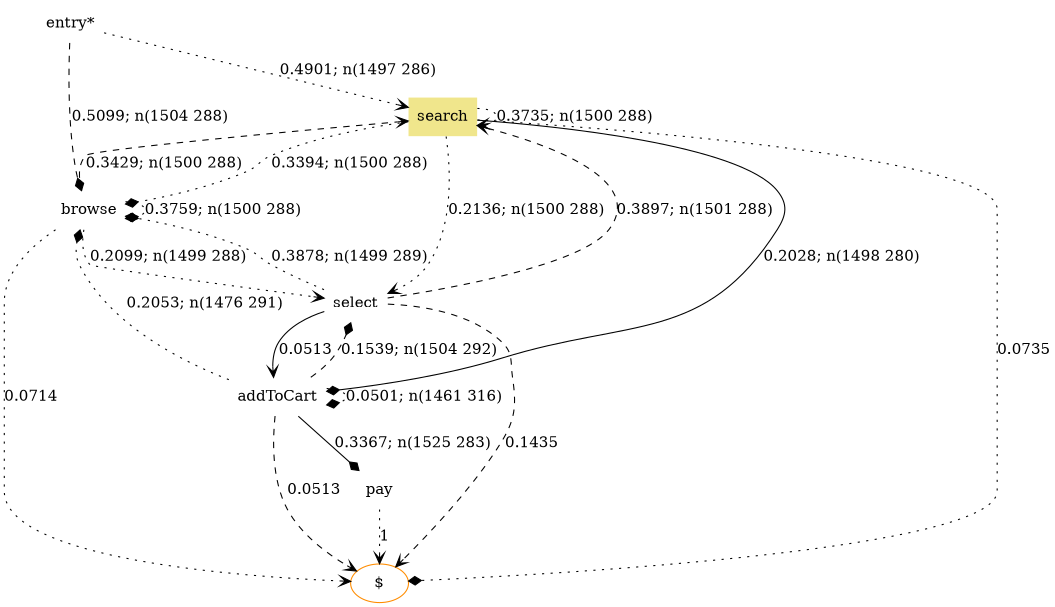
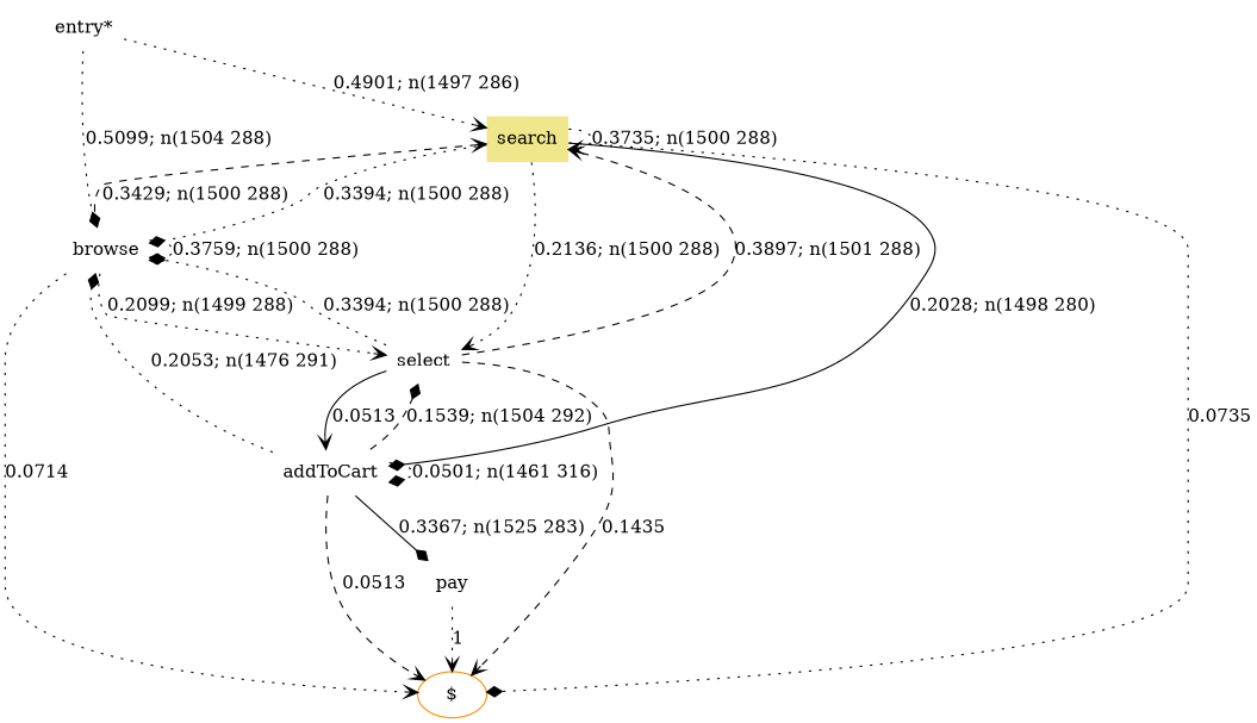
  digraph {
    node [color=darkorange fillcolor=white shape=none style=filled]
    edge [arrowhead=vee style=dotted]
    n1 [color=black label="entry*"]
    n2 [color=black fillcolor=khaki label=search]
    n3 [color=black label=browse]
    n4 [label=select]
    "$" [shape=""]
    n6 [label=addToCart]
    n7 [label=pay]
    n1 -> n2 [label="0.4901; n(1497 286)"]
-   n1 -> n3 [arrowhead=diamond label="0.5099; n(1504 288)" style=dashed]
+   n1 -> n3 [arrowhead=diamond label="0.5099; n(1504 288)"]
    n2 -> n2 [label="0.3735; n(1500 288)"]
    n2 -> n3 [arrowhead=diamond label="0.3394; n(1500 288)"]
    n2 -> n4 [label="0.2136; n(1500 288)"]
    n2 -> "$" [arrowhead=diamond label=0.0735]
    n2 -> n6 [arrowhead=diamond label="0.2028; n(1498 280)" style=solid]
    n3 -> n2 [label="0.3429; n(1500 288)" style=dashed]
    n3 -> n3 [arrowhead=diamond label="0.3759; n(1500 288)"]
    n3 -> n4 [label="0.2099; n(1499 288)"]
    n3 -> "$" [label=0.0714]
    n4 -> n2 [label="0.3897; n(1501 288)" style=dashed]
-   n4 -> n3 [arrowhead=diamond label="0.3878; n(1499 289)"]
+   n4 -> n3 [arrowhead=diamond label="0.3394; n(1500 288)"]
    n4 -> "$" [label=0.1435 style=dashed]
    n4 -> n6 [label=0.0513 style=solid]
    n6 -> n3 [arrowhead=diamond label="0.2053; n(1476 291)"]
    n6 -> n4 [arrowhead=diamond label="0.1539; n(1504 292)" style=dashed]
    n6 -> "$" [label=0.0513 style=dashed]
    n6 -> n6 [arrowhead=diamond label="0.0501; n(1461 316)"]
    n6 -> n7 [arrowhead=diamond label="0.3367; n(1525 283)" style=solid]
    n7 -> "$" [label=1]
  }
